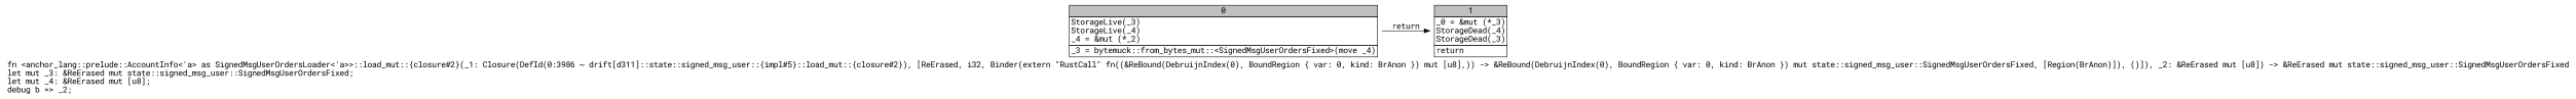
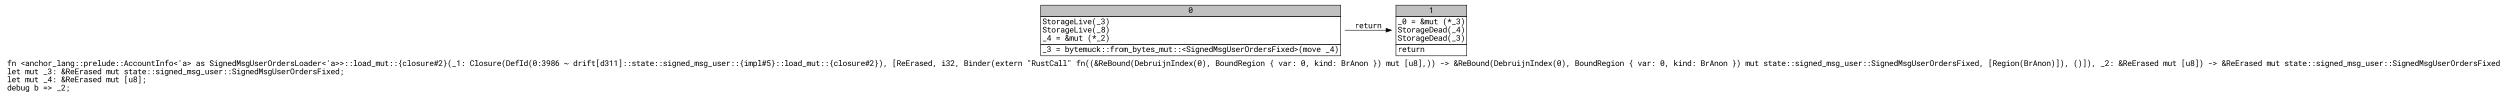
  digraph {
    fontname="Roboto Mono"
    label=<fn &lt;anchor_lang::prelude::AccountInfo&lt;'a&gt; as SignedMsgUserOrdersLoader&lt;'a&gt;&gt;::load_mut::{closure#2}(_1: Closure(DefId(0:3986 ~ drift[d311]::state::signed_msg_user::{impl#5}::load_mut::{closure#2}), [ReErased, i32, Binder(extern &quot;RustCall&quot; fn((&amp;ReBound(DebruijnIndex(0), BoundRegion { var: 0, kind: BrAnon }) mut [u8],)) -&gt; &amp;ReBound(DebruijnIndex(0), BoundRegion { var: 0, kind: BrAnon }) mut state::signed_msg_user::SignedMsgUserOrdersFixed, [Region(BrAnon)]), ()]), _2: &amp;ReErased mut [u8]) -&gt; &amp;ReErased mut state::signed_msg_user::SignedMsgUserOrdersFixed<br align="left"/>let mut _3: &amp;ReErased mut state::signed_msg_user::SignedMsgUserOrdersFixed;<br align="left"/>let mut _4: &amp;ReErased mut [u8];<br align="left"/>debug b =&gt; _2;<br align="left"/>>
    rankdir=LR
    node [fontname="Roboto Mono" shape=none]
-   n1 [label=<<table border="0" cellborder="1" cellspacing="0"><tr><td bgcolor="gray" align="center" colspan="1">0</td></tr><tr><td align="left" balign="left">StorageLive(_3)<br/>StorageLive(_4)<br/>_4 = &amp;mut (*_2)<br/></td></tr><tr><td align="left">_3 = bytemuck::from_bytes_mut::&lt;SignedMsgUserOrdersFixed&gt;(move _4)</td></tr></table>>]
+   n1 [label=<<table border="0" cellborder="1" cellspacing="0"><tr><td bgcolor="gray" align="center" colspan="1">0</td></tr><tr><td align="left" balign="left">StorageLive(_3)<br/>StorageLive(_8)<br/>_4 = &amp;mut (*_2)<br/></td></tr><tr><td align="left">_3 = bytemuck::from_bytes_mut::&lt;SignedMsgUserOrdersFixed&gt;(move _4)</td></tr></table>>]
    n2 [label=<<table border="0" cellborder="1" cellspacing="0"><tr><td bgcolor="gray" align="center" colspan="1">1</td></tr><tr><td align="left" balign="left">_0 = &amp;mut (*_3)<br/>StorageDead(_4)<br/>StorageDead(_3)<br/></td></tr><tr><td align="left">return</td></tr></table>>]
    n1 -> n2 [fontname="Roboto Mono" label=return]
  }
